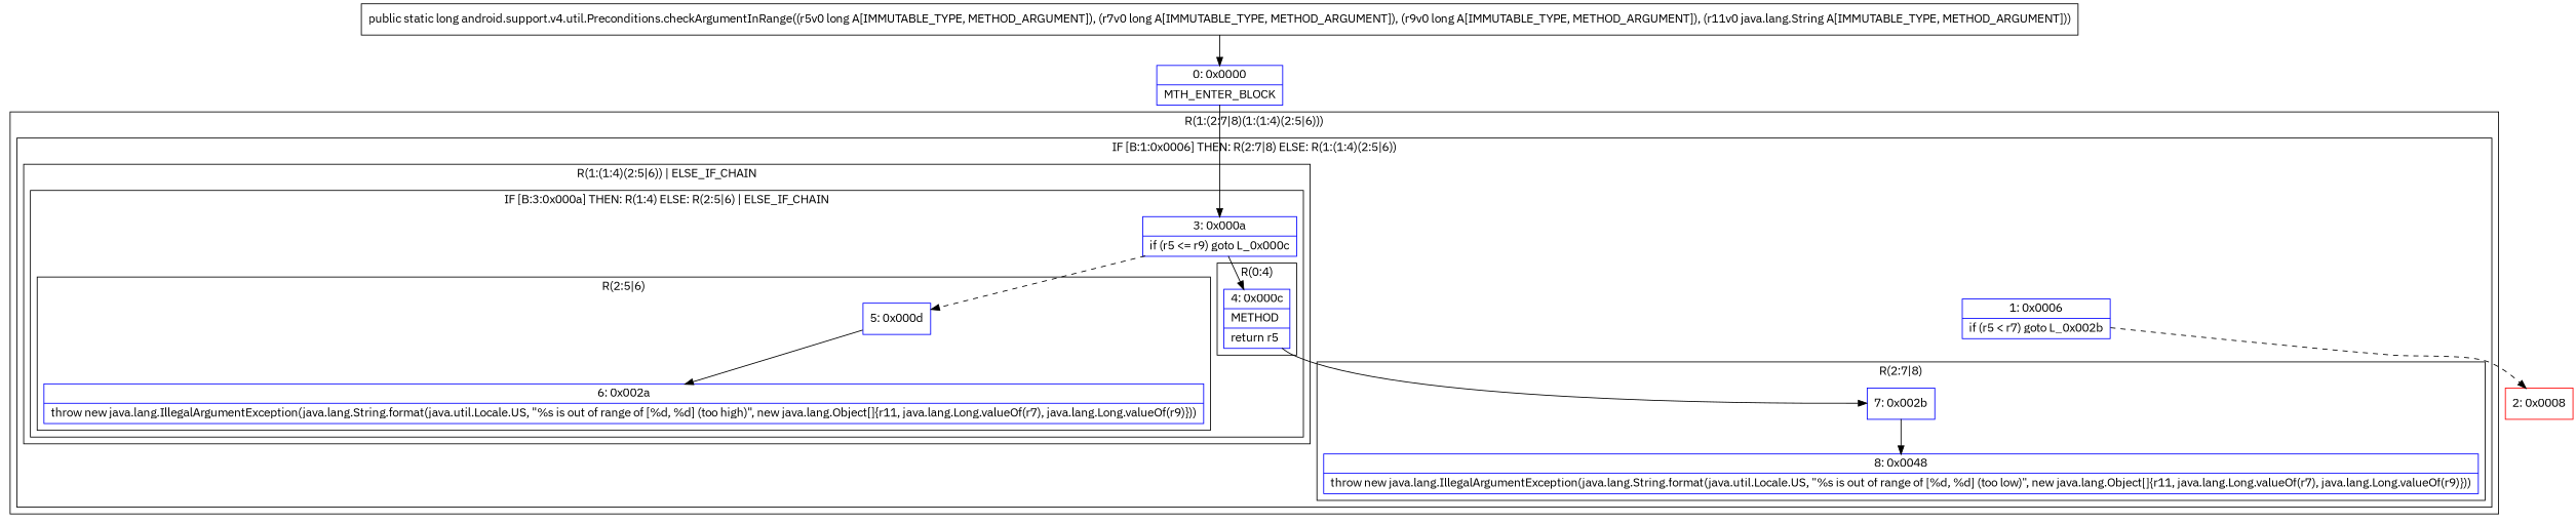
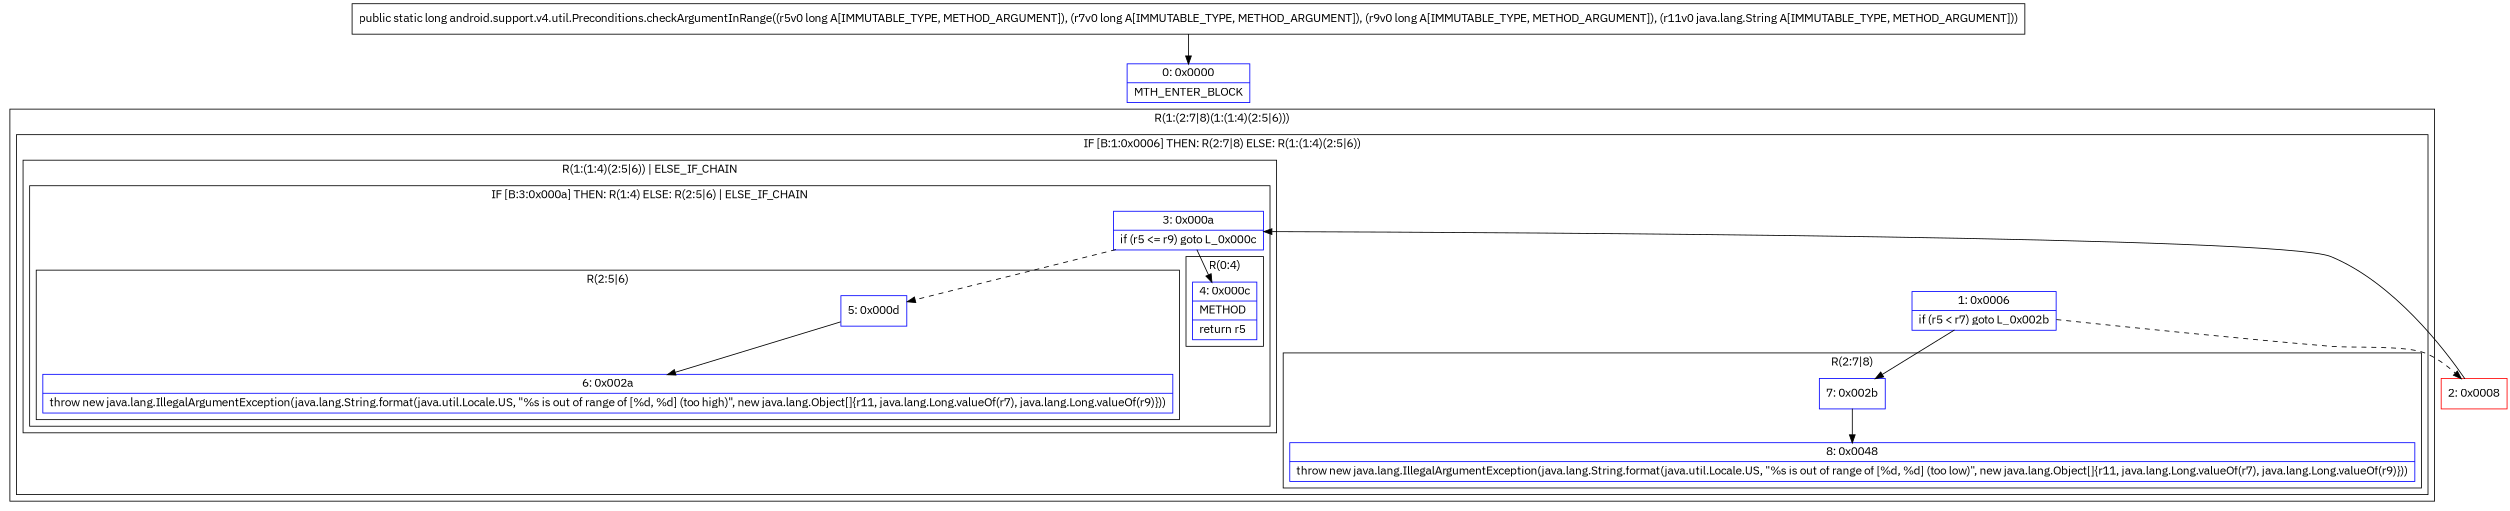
  digraph {
    fontname="IBM Plex Sans"
    node [color=blue fontname="IBM Plex Sans" shape=record]
    edge [fontname="IBM Plex Sans"]
    n1 [label="{7\:\ 0x002b}"]
    n2 [label="{8\:\ 0x0048|throw new java.lang.IllegalArgumentException(java.lang.String.format(java.util.Locale.US, \"%s is out of range of [%d, %d] (too low)\", new java.lang.Object[]\{r11, java.lang.Long.valueOf(r7), java.lang.Long.valueOf(r9)\}))\l}"]
    n3 [label="{4\:\ 0x000c|METHOD\l|return r5\l}"]
    n4 [label="{5\:\ 0x000d}"]
    n5 [label="{6\:\ 0x002a|throw new java.lang.IllegalArgumentException(java.lang.String.format(java.util.Locale.US, \"%s is out of range of [%d, %d] (too high)\", new java.lang.Object[]\{r11, java.lang.Long.valueOf(r7), java.lang.Long.valueOf(r9)\}))\l}"]
    n6 [label="{3\:\ 0x000a|if (r5 \<= r9) goto L_0x000c\l}"]
    n7 [label="{1\:\ 0x0006|if (r5 \< r7) goto L_0x002b\l}"]
    n8 [color=red label="{2\:\ 0x0008}"]
    n9 [label="{0\:\ 0x0000|MTH_ENTER_BLOCK\l}"]
    n10 [label="{public static long android.support.v4.util.Preconditions.checkArgumentInRange((r5v0 long A[IMMUTABLE_TYPE, METHOD_ARGUMENT]), (r7v0 long A[IMMUTABLE_TYPE, METHOD_ARGUMENT]), (r9v0 long A[IMMUTABLE_TYPE, METHOD_ARGUMENT]), (r11v0 java.lang.String A[IMMUTABLE_TYPE, METHOD_ARGUMENT])) }" color=""]
    subgraph cluster_1 {
      label="R(1:(2:7|8)(1:(1:4)(2:5|6)))"
      subgraph cluster_2 {
        label="IF [B:1:0x0006] THEN: R(2:7|8) ELSE: R(1:(1:4)(2:5|6))"
        n7
        subgraph cluster_3 {
          label="R(2:7|8)"
          n1
          n2
        }
        subgraph cluster_4 {
          label="R(1:(1:4)(2:5|6)) | ELSE_IF_CHAIN\l"
          subgraph cluster_5 {
            label="IF [B:3:0x000a] THEN: R(1:4) ELSE: R(2:5|6) | ELSE_IF_CHAIN\l"
            n6
            subgraph cluster_6 {
              label="R(0:4)"
              n3
            }
            subgraph cluster_7 {
              label="R(2:5|6)"
              n4
              n5
            }
          }
        }
      }
    }
    n1 -> n2
    n4 -> n5
    n6 -> n3
    n6 -> n4 [style=dashed]
-   n3 -> n1
+   n7 -> n1
    n7 -> n8 [style=dashed]
-   n9 -> n6
+   n8 -> n6
    n10 -> n9
  }
